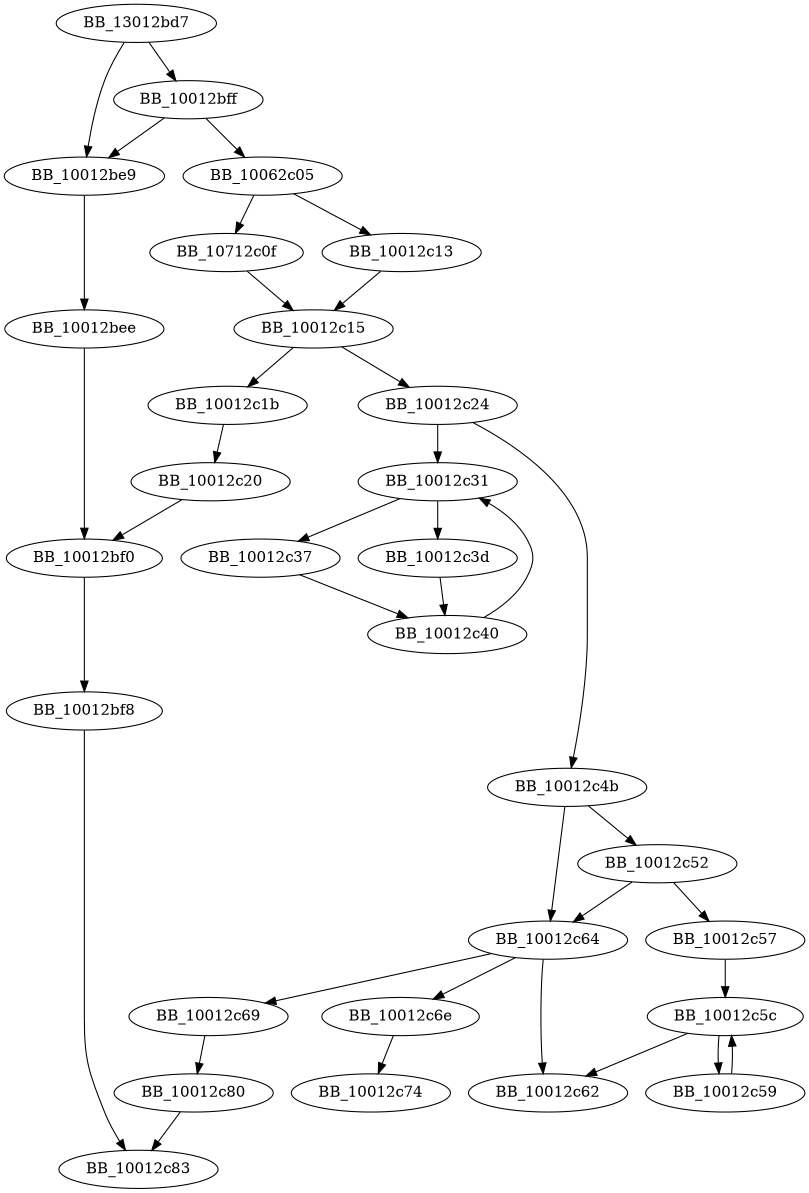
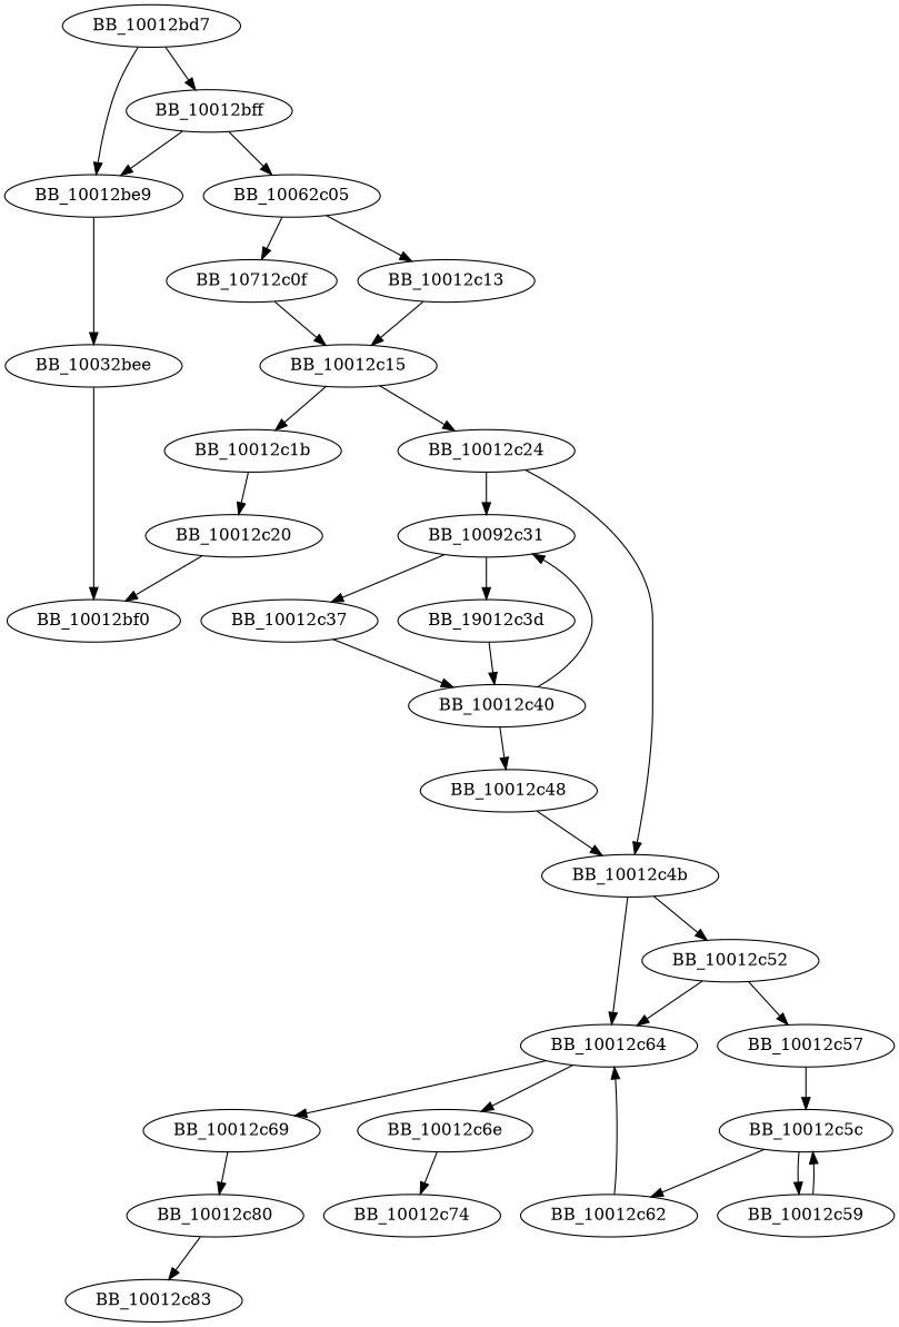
  digraph {
-   BB_10012bd7 [label=BB_13012bd7]
+   BB_10012bd7
    BB_10012be9
    BB_10012bff
-   BB_10012bee
+   BB_10012bee [label=BB_10032bee]
    n5 [label=BB_10062c05]
    BB_10012bf0
    n7 [label=BB_10712c0f]
    BB_10012c13
-   BB_10012bf8
    BB_10012c83
    BB_10012c15
    BB_10012c1b
    BB_10012c24
    BB_10012c20
-   BB_10012c31
+   BB_10012c31 [label=BB_10092c31]
    BB_10012c4b
    BB_10012c37
-   BB_10012c3d
+   BB_10012c3d [label=BB_19012c3d]
    BB_10012c52
    BB_10012c64
    BB_10012c40
    BB_10012c57
    BB_10012c69
    BB_10012c6e
+   BB_10012c48
    BB_10012c5c
    BB_10012c80
    BB_10012c74
    BB_10012c59
    BB_10012c62
    BB_10012bd7 -> BB_10012be9
    BB_10012bd7 -> BB_10012bff
    BB_10012be9 -> BB_10012bee
    BB_10012bff -> BB_10012be9
    BB_10012bff -> n5
    BB_10012bee -> BB_10012bf0
    n5 -> n7
    n5 -> BB_10012c13
-   BB_10012bf0 -> BB_10012bf8
    n7 -> BB_10012c15
    BB_10012c13 -> BB_10012c15
-   BB_10012bf8 -> BB_10012c83
    BB_10012c15 -> BB_10012c1b
    BB_10012c15 -> BB_10012c24
    BB_10012c1b -> BB_10012c20
    BB_10012c24 -> BB_10012c31
    BB_10012c24 -> BB_10012c4b
    BB_10012c20 -> BB_10012bf0
    BB_10012c31 -> BB_10012c37
    BB_10012c31 -> BB_10012c3d
    BB_10012c4b -> BB_10012c52
    BB_10012c4b -> BB_10012c64
    BB_10012c37 -> BB_10012c40
    BB_10012c3d -> BB_10012c40
    BB_10012c52 -> BB_10012c64
    BB_10012c52 -> BB_10012c57
    BB_10012c64 -> BB_10012c69
    BB_10012c64 -> BB_10012c6e
    BB_10012c40 -> BB_10012c31
+   BB_10012c40 -> BB_10012c48
    BB_10012c57 -> BB_10012c5c
    BB_10012c69 -> BB_10012c80
    BB_10012c6e -> BB_10012c74
+   BB_10012c48 -> BB_10012c4b
    BB_10012c5c -> BB_10012c59
    BB_10012c5c -> BB_10012c62
    BB_10012c80 -> BB_10012c83
    BB_10012c59 -> BB_10012c5c
-   BB_10012c64 -> BB_10012c62
+   BB_10012c62 -> BB_10012c64
  }
